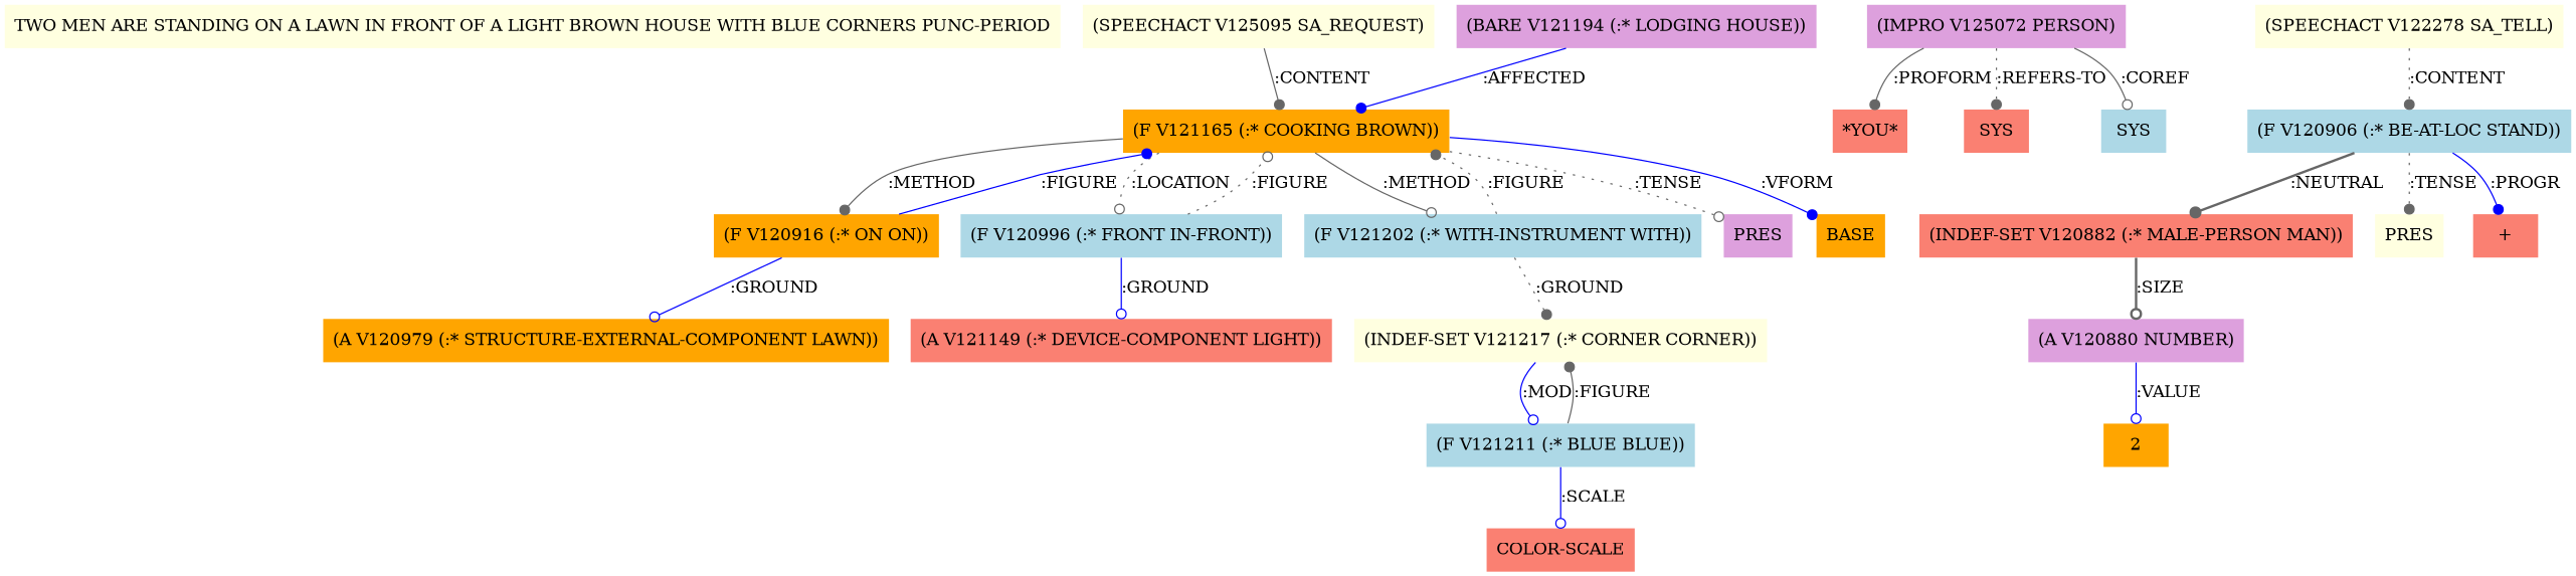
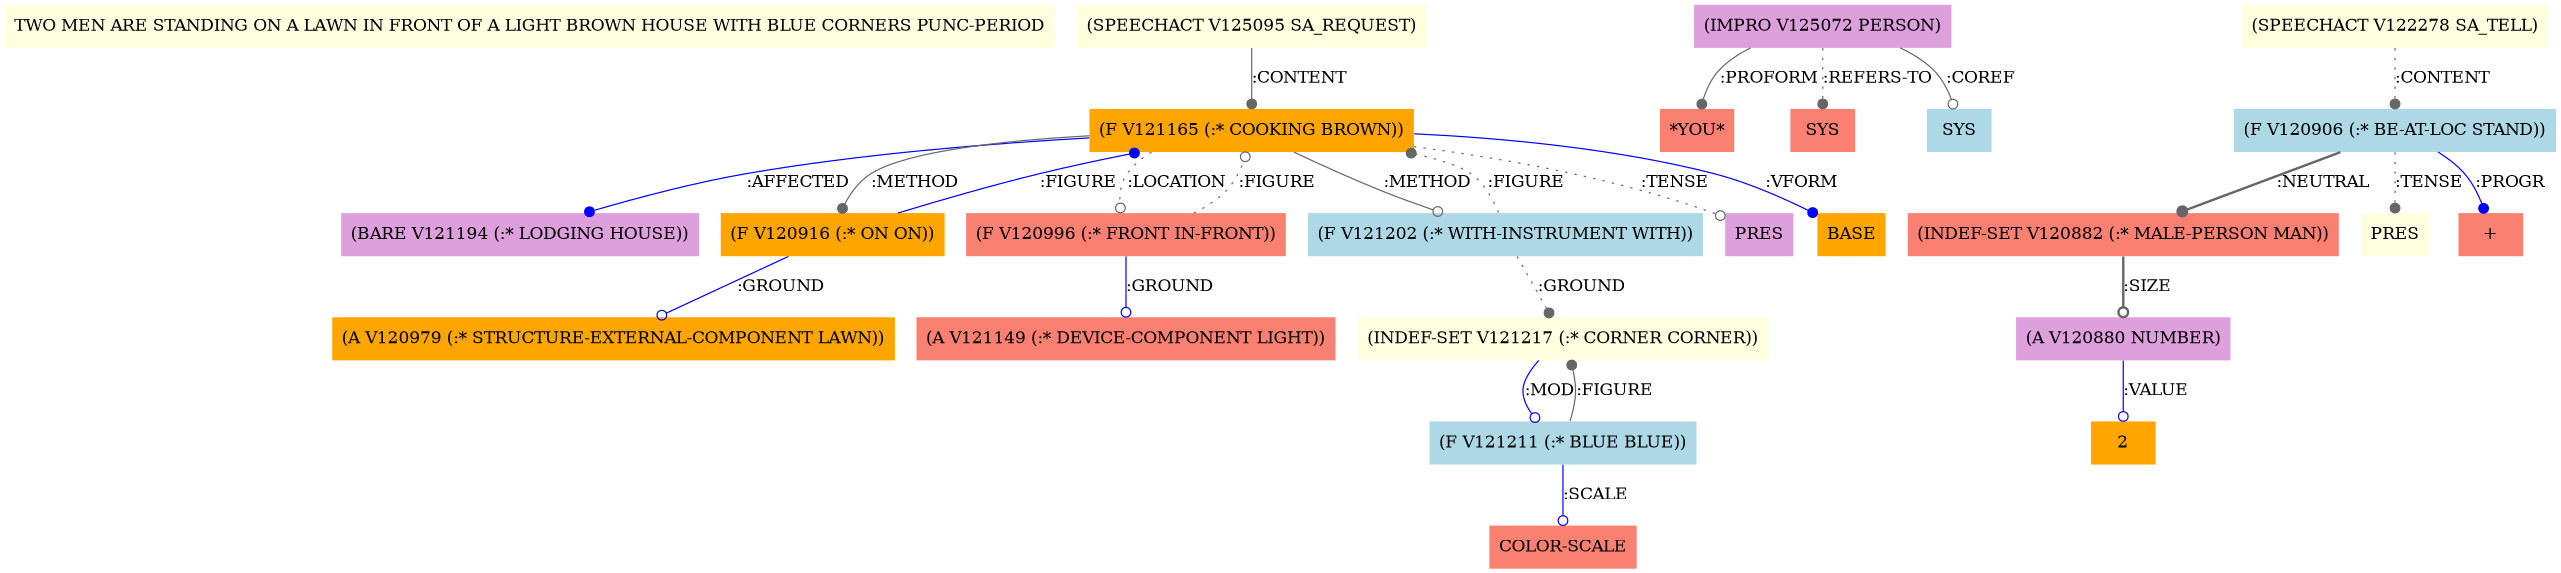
  digraph {
    node [fillcolor=salmon shape=none style=filled]
    edge [arrowhead=dot color=gray40 style=solid]
    "TWO MEN ARE STANDING ON A LAWN IN FRONT OF A LIGHT BROWN HOUSE WITH BLUE CORNERS PUNC-PERIOD" [fillcolor=lightyellow]
    n2 [fillcolor=lightyellow label="(SPEECHACT V125095 SA_REQUEST)"]
    n3 [fillcolor=orange label="(F V121165 (:* COOKING BROWN))"]
    n4 [fillcolor=plum label="(BARE V121194 (:* LODGING HOUSE))"]
    n5 [fillcolor=orange label="(F V120916 (:* ON ON))"]
-   n6 [fillcolor=lightblue label="(F V120996 (:* FRONT IN-FRONT))"]
+   n6 [label="(F V120996 (:* FRONT IN-FRONT))"]
    n7 [fillcolor=lightblue label="(F V121202 (:* WITH-INSTRUMENT WITH))"]
    n8 [fillcolor=plum label=PRES]
    n9 [fillcolor=orange label=BASE]
    n10 [fillcolor=plum label="(IMPRO V125072 PERSON)"]
    n11 [label="*YOU*"]
    n12 [label=SYS]
    n13 [fillcolor=lightblue label=SYS]
    n14 [fillcolor=orange label="(A V120979 (:* STRUCTURE-EXTERNAL-COMPONENT LAWN))"]
    n15 [label="(A V121149 (:* DEVICE-COMPONENT LIGHT))"]
    n16 [fillcolor=lightyellow label="(INDEF-SET V121217 (:* CORNER CORNER))"]
    n17 [fillcolor=lightblue label="(F V121211 (:* BLUE BLUE))"]
    n18 [label="COLOR-SCALE"]
    n19 [fillcolor=lightyellow label="(SPEECHACT V122278 SA_TELL)"]
    n20 [fillcolor=lightblue label="(F V120906 (:* BE-AT-LOC STAND))"]
    n21 [label="(INDEF-SET V120882 (:* MALE-PERSON MAN))"]
    n22 [fillcolor=lightyellow label=PRES]
    n23 [label="+"]
    n24 [fillcolor=plum label="(A V120880 NUMBER)"]
    n25 [fillcolor=orange label=2]
    n2 -> n3 [label=":CONTENT"]
-   n4 -> n3 [color=blue label=":AFFECTED"]
+   n3 -> n4 [color=blue label=":AFFECTED"]
    n3 -> n5 [label=":METHOD"]
    n3 -> n6 [arrowhead=odot label=":LOCATION" style=dotted]
    n3 -> n7 [arrowhead=odot label=":METHOD"]
    n3 -> n8 [arrowhead=odot label=":TENSE" style=dotted]
    n3 -> n9 [color=blue label=":VFORM"]
    n5 -> n3 [color=blue label=":FIGURE"]
    n5 -> n14 [arrowhead=odot color=blue label=":GROUND"]
    n6 -> n3 [arrowhead=odot label=":FIGURE" style=dotted]
    n6 -> n15 [arrowhead=odot color=blue label=":GROUND"]
    n7 -> n3 [label=":FIGURE" style=dotted]
    n7 -> n16 [label=":GROUND" style=dotted]
    n10 -> n11 [label=":PROFORM"]
    n10 -> n12 [label=":REFERS-TO" style=dotted]
    n10 -> n13 [arrowhead=odot label=":COREF"]
    n16 -> n17 [arrowhead=odot color=blue label=":MOD"]
    n17 -> n16 [label=":FIGURE"]
    n17 -> n18 [arrowhead=odot color=blue label=":SCALE"]
    n19 -> n20 [label=":CONTENT" style=dotted]
    n20 -> n21 [label=":NEUTRAL" style=bold]
    n20 -> n22 [label=":TENSE" style=dotted]
    n20 -> n23 [color=blue label=":PROGR"]
    n21 -> n24 [arrowhead=odot label=":SIZE" style=bold]
    n24 -> n25 [arrowhead=odot color=blue label=":VALUE"]
  }
